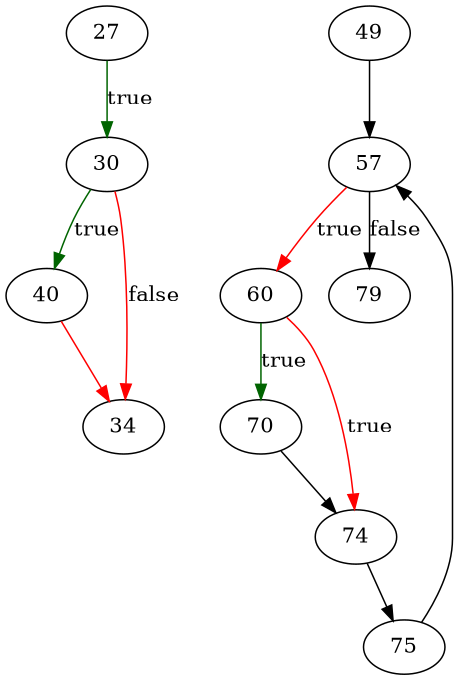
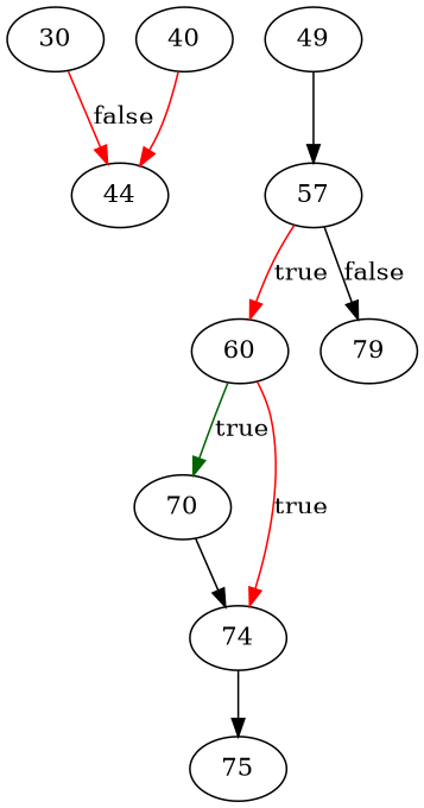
  digraph {
-   27
    30
    40
-   44 [label=34]
+   44
    49
    57
    60
    79
    70
    74
    75
-   27 -> 30 [color=darkgreen label=true]
-   30 -> 40 [color=darkgreen label=true]
    30 -> 44 [color=red label=false]
    40 -> 44 [color=red]
    49 -> 57
    57 -> 60 [color=red label=true]
    57 -> 79 [color=black label=false]
    60 -> 70 [color=darkgreen label=true]
    60 -> 74 [color=red label=true]
    70 -> 74
    74 -> 75
-   75 -> 57
  }
